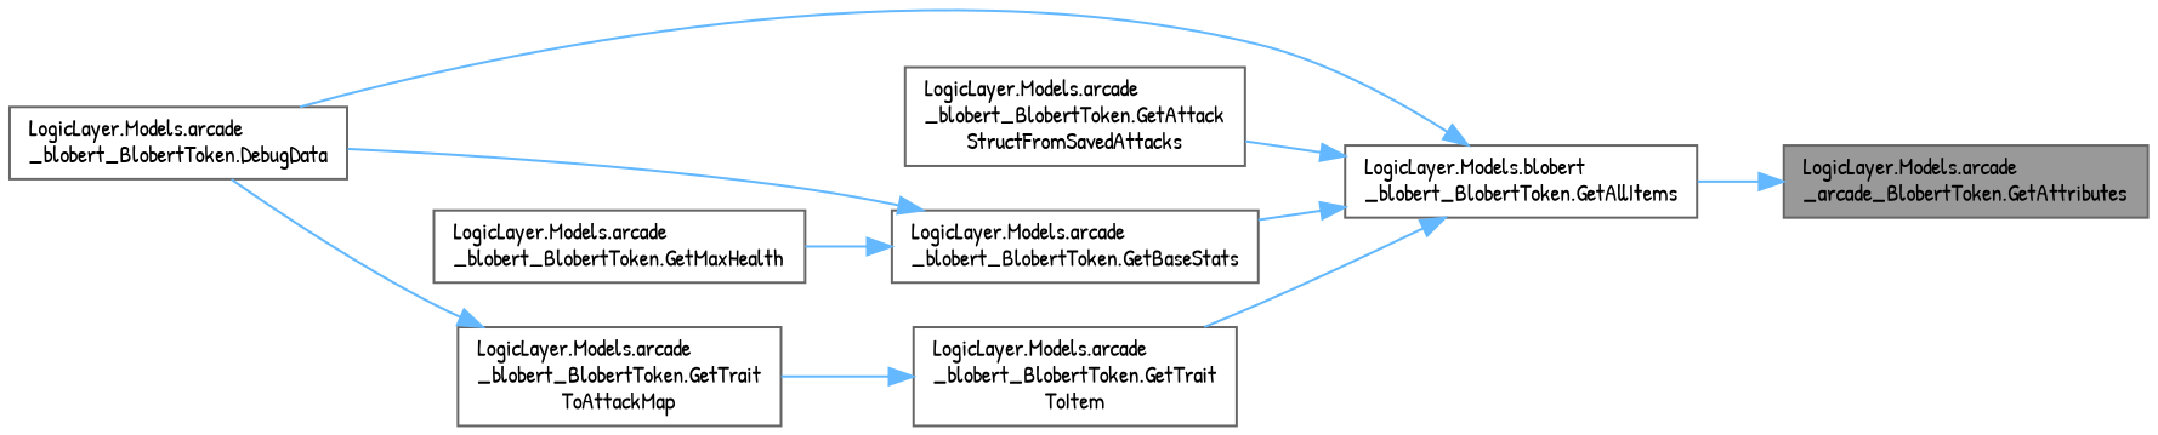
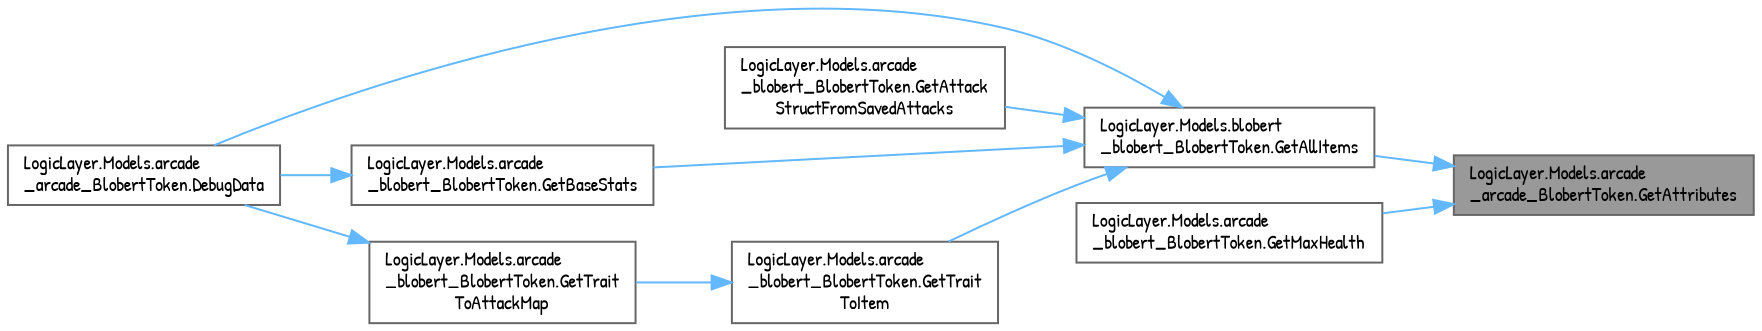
  digraph {
    fontname="Patrick Hand"
    rankdir=RL
    node [color=grey40 fillcolor=white fontname="Patrick Hand" fontsize=10 shape=box style=filled]
    edge [color=steelblue1 dir=back fontname="Patrick Hand" fontsize=10 labelfontname=Helvetica labelfontsize=10 style=solid]
    n1 [color=gray40 fillcolor=grey60 fontcolor=black height=0.2 label="LogicLayer.Models.arcade\l_arcade_BlobertToken.GetAttributes" width=0.4]
    n2 [height=0.2 label="LogicLayer.Models.blobert\l_blobert_BlobertToken.GetAllItems" width=0.4]
-   n3 [height=0.2 label="LogicLayer.Models.arcade\l_blobert_BlobertToken.DebugData" width=0.4]
+   n3 [height=0.2 label="LogicLayer.Models.arcade\l_arcade_BlobertToken.DebugData" width=0.4]
    n4 [height=0.2 label="LogicLayer.Models.arcade\l_blobert_BlobertToken.GetAttack\lStructFromSavedAttacks" width=0.4]
    n5 [height=0.2 label="LogicLayer.Models.arcade\l_blobert_BlobertToken.GetBaseStats" width=0.4]
    n6 [height=0.2 label="LogicLayer.Models.arcade\l_blobert_BlobertToken.GetTrait\lToItem" width=0.4]
    n7 [height=0.2 label="LogicLayer.Models.arcade\l_blobert_BlobertToken.GetMaxHealth" width=0.4]
    n8 [height=0.2 label="LogicLayer.Models.arcade\l_blobert_BlobertToken.GetTrait\lToAttackMap" width=0.4]
    n1 -> n2
    n2 -> n3
    n2 -> n4
    n2 -> n5
    n2 -> n6
    n5 -> n3
-   n5 -> n7
+   n1 -> n7
    n6 -> n8
    n8 -> n3
  }
